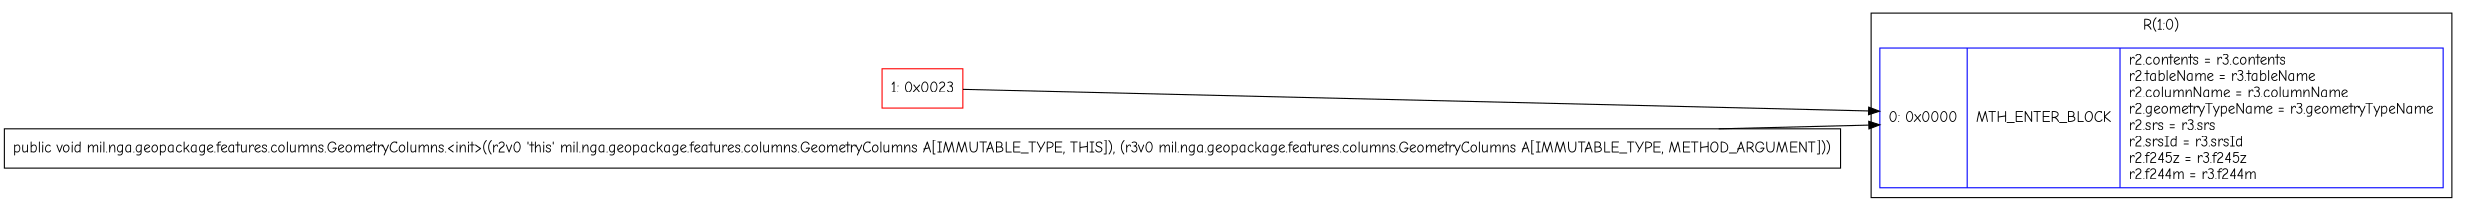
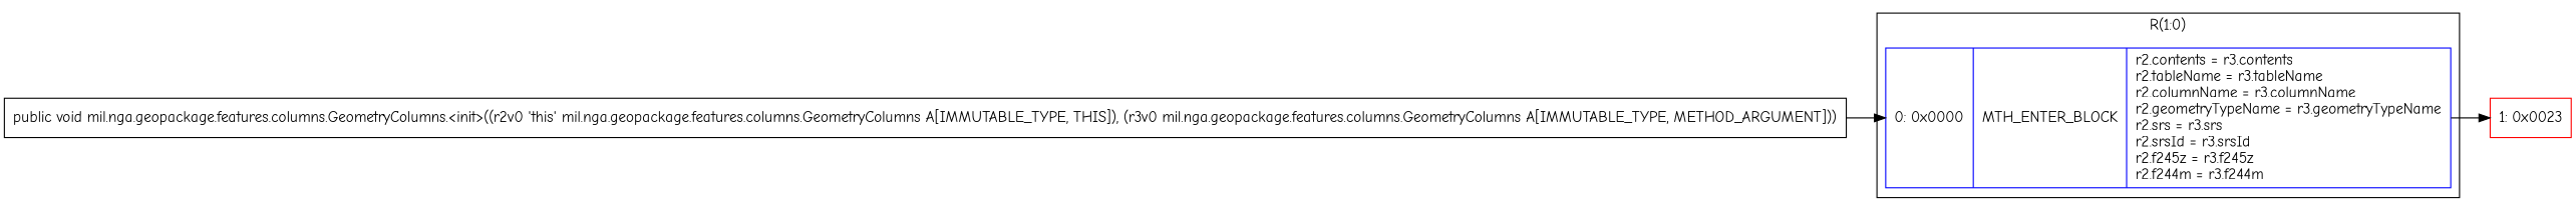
  digraph {
    rankdir=LR
    fontname="Comic Neue"
    node [shape=record fontname="Comic Neue"]
    edge [fontname="Comic Neue"]
    n1 [color=blue label="{0\:\ 0x0000|MTH_ENTER_BLOCK\l|r2.contents = r3.contents\lr2.tableName = r3.tableName\lr2.columnName = r3.columnName\lr2.geometryTypeName = r3.geometryTypeName\lr2.srs = r3.srs\lr2.srsId = r3.srsId\lr2.f245z = r3.f245z\lr2.f244m = r3.f244m\l}"]
    n2 [color=red label="{1\:\ 0x0023}"]
    n3 [label="{public void mil.nga.geopackage.features.columns.GeometryColumns.\<init\>((r2v0 'this' mil.nga.geopackage.features.columns.GeometryColumns A[IMMUTABLE_TYPE, THIS]), (r3v0 mil.nga.geopackage.features.columns.GeometryColumns A[IMMUTABLE_TYPE, METHOD_ARGUMENT])) }"]
    subgraph cluster_1 {
      label="R(1:0)"
      n1
    }
-   n2 -> n1
+   n1 -> n2
    n3 -> n1
  }
